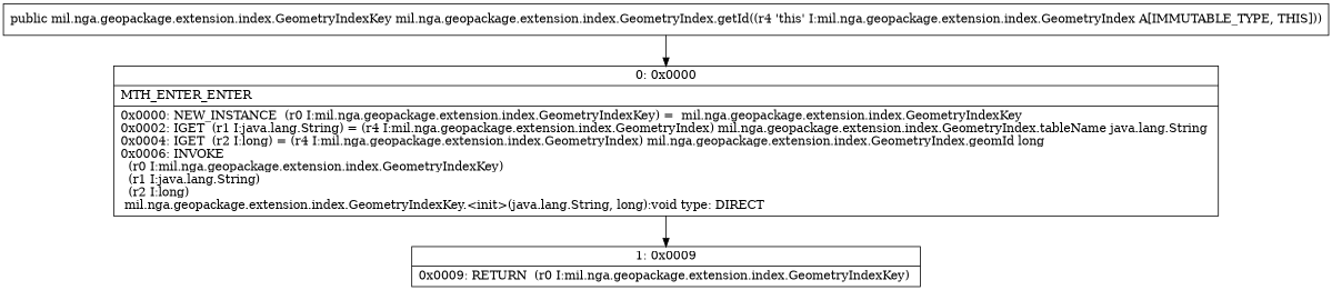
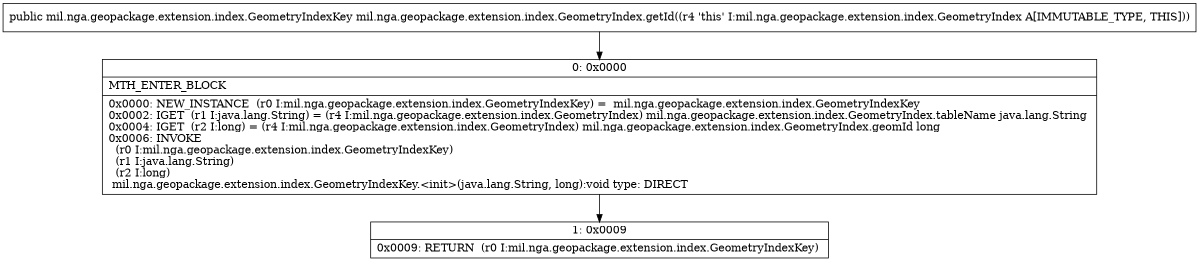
  digraph {
    node [shape=record]
-   n1 [label="{0\:\ 0x0000|MTH_ENTER_ENTER\l|0x0000: NEW_INSTANCE  (r0 I:mil.nga.geopackage.extension.index.GeometryIndexKey) =  mil.nga.geopackage.extension.index.GeometryIndexKey \l0x0002: IGET  (r1 I:java.lang.String) = (r4 I:mil.nga.geopackage.extension.index.GeometryIndex) mil.nga.geopackage.extension.index.GeometryIndex.tableName java.lang.String \l0x0004: IGET  (r2 I:long) = (r4 I:mil.nga.geopackage.extension.index.GeometryIndex) mil.nga.geopackage.extension.index.GeometryIndex.geomId long \l0x0006: INVOKE  \l  (r0 I:mil.nga.geopackage.extension.index.GeometryIndexKey)\l  (r1 I:java.lang.String)\l  (r2 I:long)\l mil.nga.geopackage.extension.index.GeometryIndexKey.\<init\>(java.lang.String, long):void type: DIRECT \l}"]
+   n1 [label="{0\:\ 0x0000|MTH_ENTER_BLOCK\l|0x0000: NEW_INSTANCE  (r0 I:mil.nga.geopackage.extension.index.GeometryIndexKey) =  mil.nga.geopackage.extension.index.GeometryIndexKey \l0x0002: IGET  (r1 I:java.lang.String) = (r4 I:mil.nga.geopackage.extension.index.GeometryIndex) mil.nga.geopackage.extension.index.GeometryIndex.tableName java.lang.String \l0x0004: IGET  (r2 I:long) = (r4 I:mil.nga.geopackage.extension.index.GeometryIndex) mil.nga.geopackage.extension.index.GeometryIndex.geomId long \l0x0006: INVOKE  \l  (r0 I:mil.nga.geopackage.extension.index.GeometryIndexKey)\l  (r1 I:java.lang.String)\l  (r2 I:long)\l mil.nga.geopackage.extension.index.GeometryIndexKey.\<init\>(java.lang.String, long):void type: DIRECT \l}"]
    n2 [label="{1\:\ 0x0009|0x0009: RETURN  (r0 I:mil.nga.geopackage.extension.index.GeometryIndexKey) \l}"]
    n3 [label="{public mil.nga.geopackage.extension.index.GeometryIndexKey mil.nga.geopackage.extension.index.GeometryIndex.getId((r4 'this' I:mil.nga.geopackage.extension.index.GeometryIndex A[IMMUTABLE_TYPE, THIS])) }"]
    n1 -> n2
    n3 -> n1
  }
